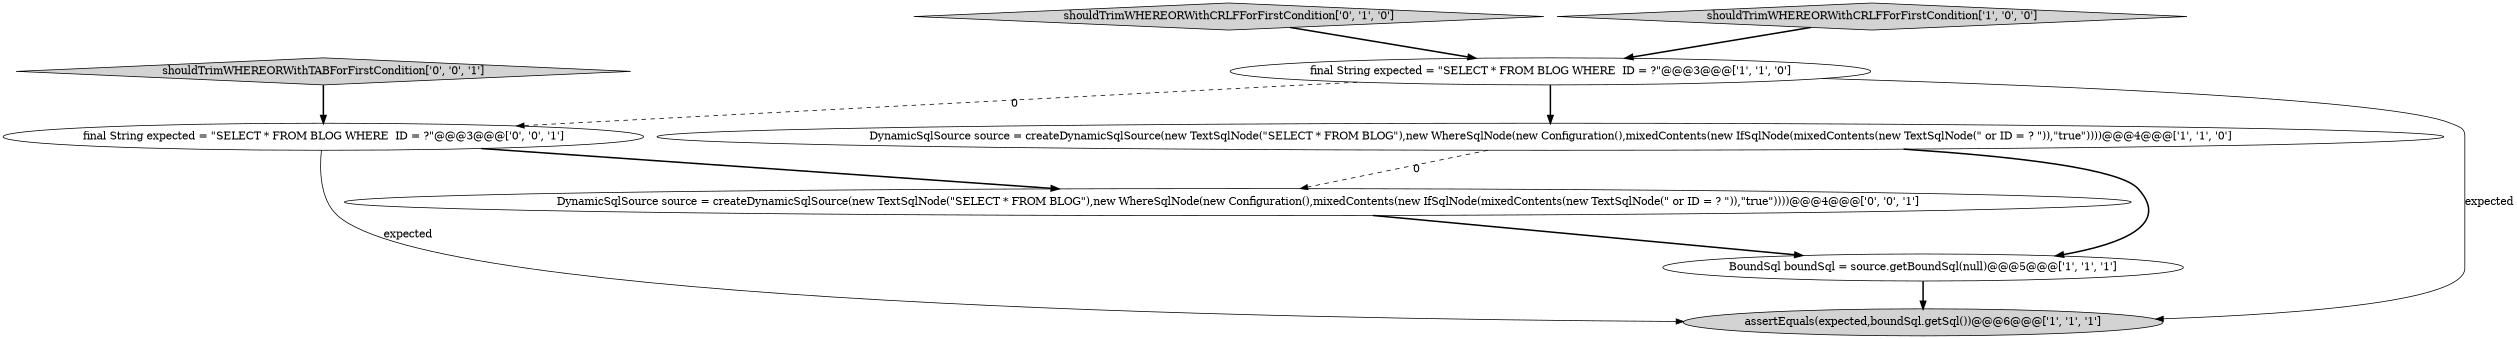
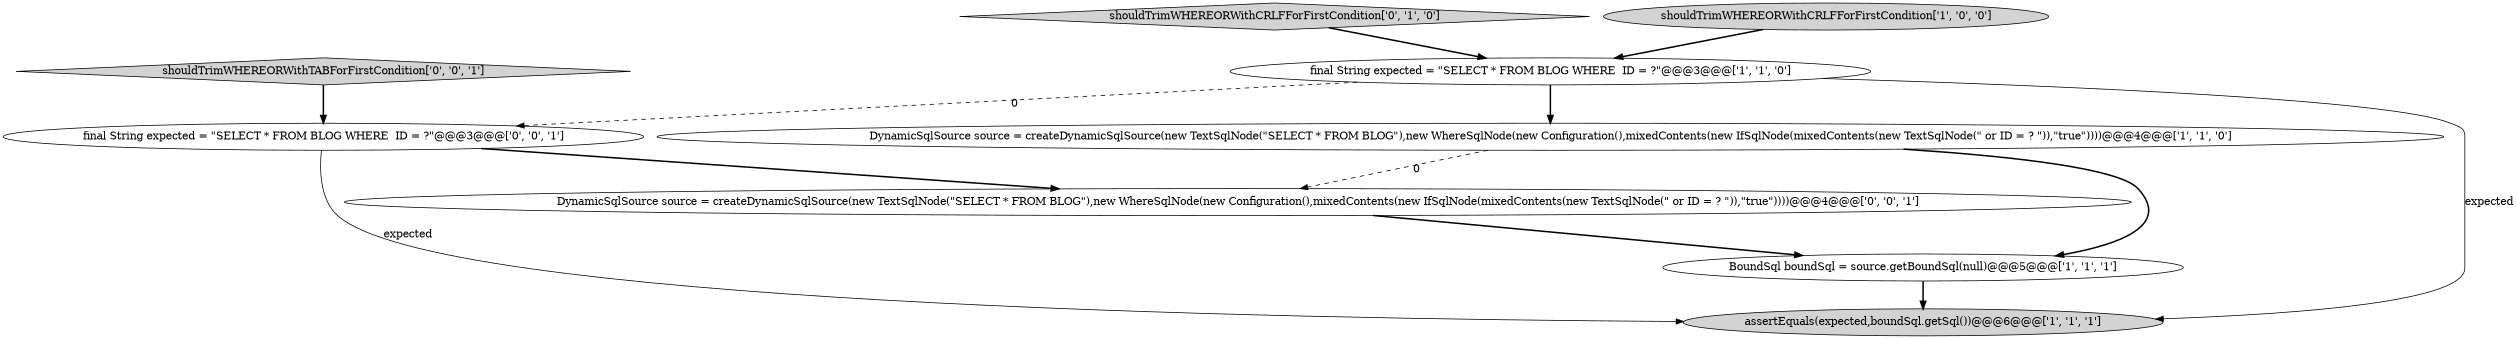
  digraph {
    node [fillcolor=white shape=ellipse style=filled]
    edge [style=bold]
    n1 [label="DynamicSqlSource source = createDynamicSqlSource(new TextSqlNode(\"SELECT * FROM BLOG\"),new WhereSqlNode(new Configuration(),mixedContents(new IfSqlNode(mixedContents(new TextSqlNode(\" or ID = ? \")),\"true\"))))@@@4@@@['1', '1', '0']"]
    n2 [label="BoundSql boundSql = source.getBoundSql(null)@@@5@@@['1', '1', '1']"]
    n3 [label="DynamicSqlSource source = createDynamicSqlSource(new TextSqlNode(\"SELECT * FROM BLOG\"),new WhereSqlNode(new Configuration(),mixedContents(new IfSqlNode(mixedContents(new TextSqlNode(\" or ID = ? \")),\"true\"))))@@@4@@@['0', '0', '1']"]
    n4 [fillcolor=lightgray label="assertEquals(expected,boundSql.getSql())@@@6@@@['1', '1', '1']"]
    n5 [fillcolor=lightgray label="shouldTrimWHEREORWithCRLFForFirstCondition['0', '1', '0']" shape=diamond]
    n6 [label="final String expected = \"SELECT * FROM BLOG WHERE  ID = ?\"@@@3@@@['1', '1', '0']"]
    n7 [label="final String expected = \"SELECT * FROM BLOG WHERE  ID = ?\"@@@3@@@['0', '0', '1']"]
    n8 [fillcolor=lightgray label="shouldTrimWHEREORWithTABForFirstCondition['0', '0', '1']" shape=diamond]
-   n9 [fillcolor=lightgray label="shouldTrimWHEREORWithCRLFForFirstCondition['1', '0', '0']" shape=diamond]
+   n9 [fillcolor=lightgray label="shouldTrimWHEREORWithCRLFForFirstCondition['1', '0', '0']"]
    n1 -> n2
    n1 -> n3 [label=0 style=dashed]
    n2 -> n4
    n3 -> n2
    n5 -> n6
    n6 -> n1
    n6 -> n4 [label=expected style=solid]
    n6 -> n7 [label=0 style=dashed]
    n7 -> n3
    n7 -> n4 [label=expected style=solid]
    n8 -> n7
    n9 -> n6
  }
